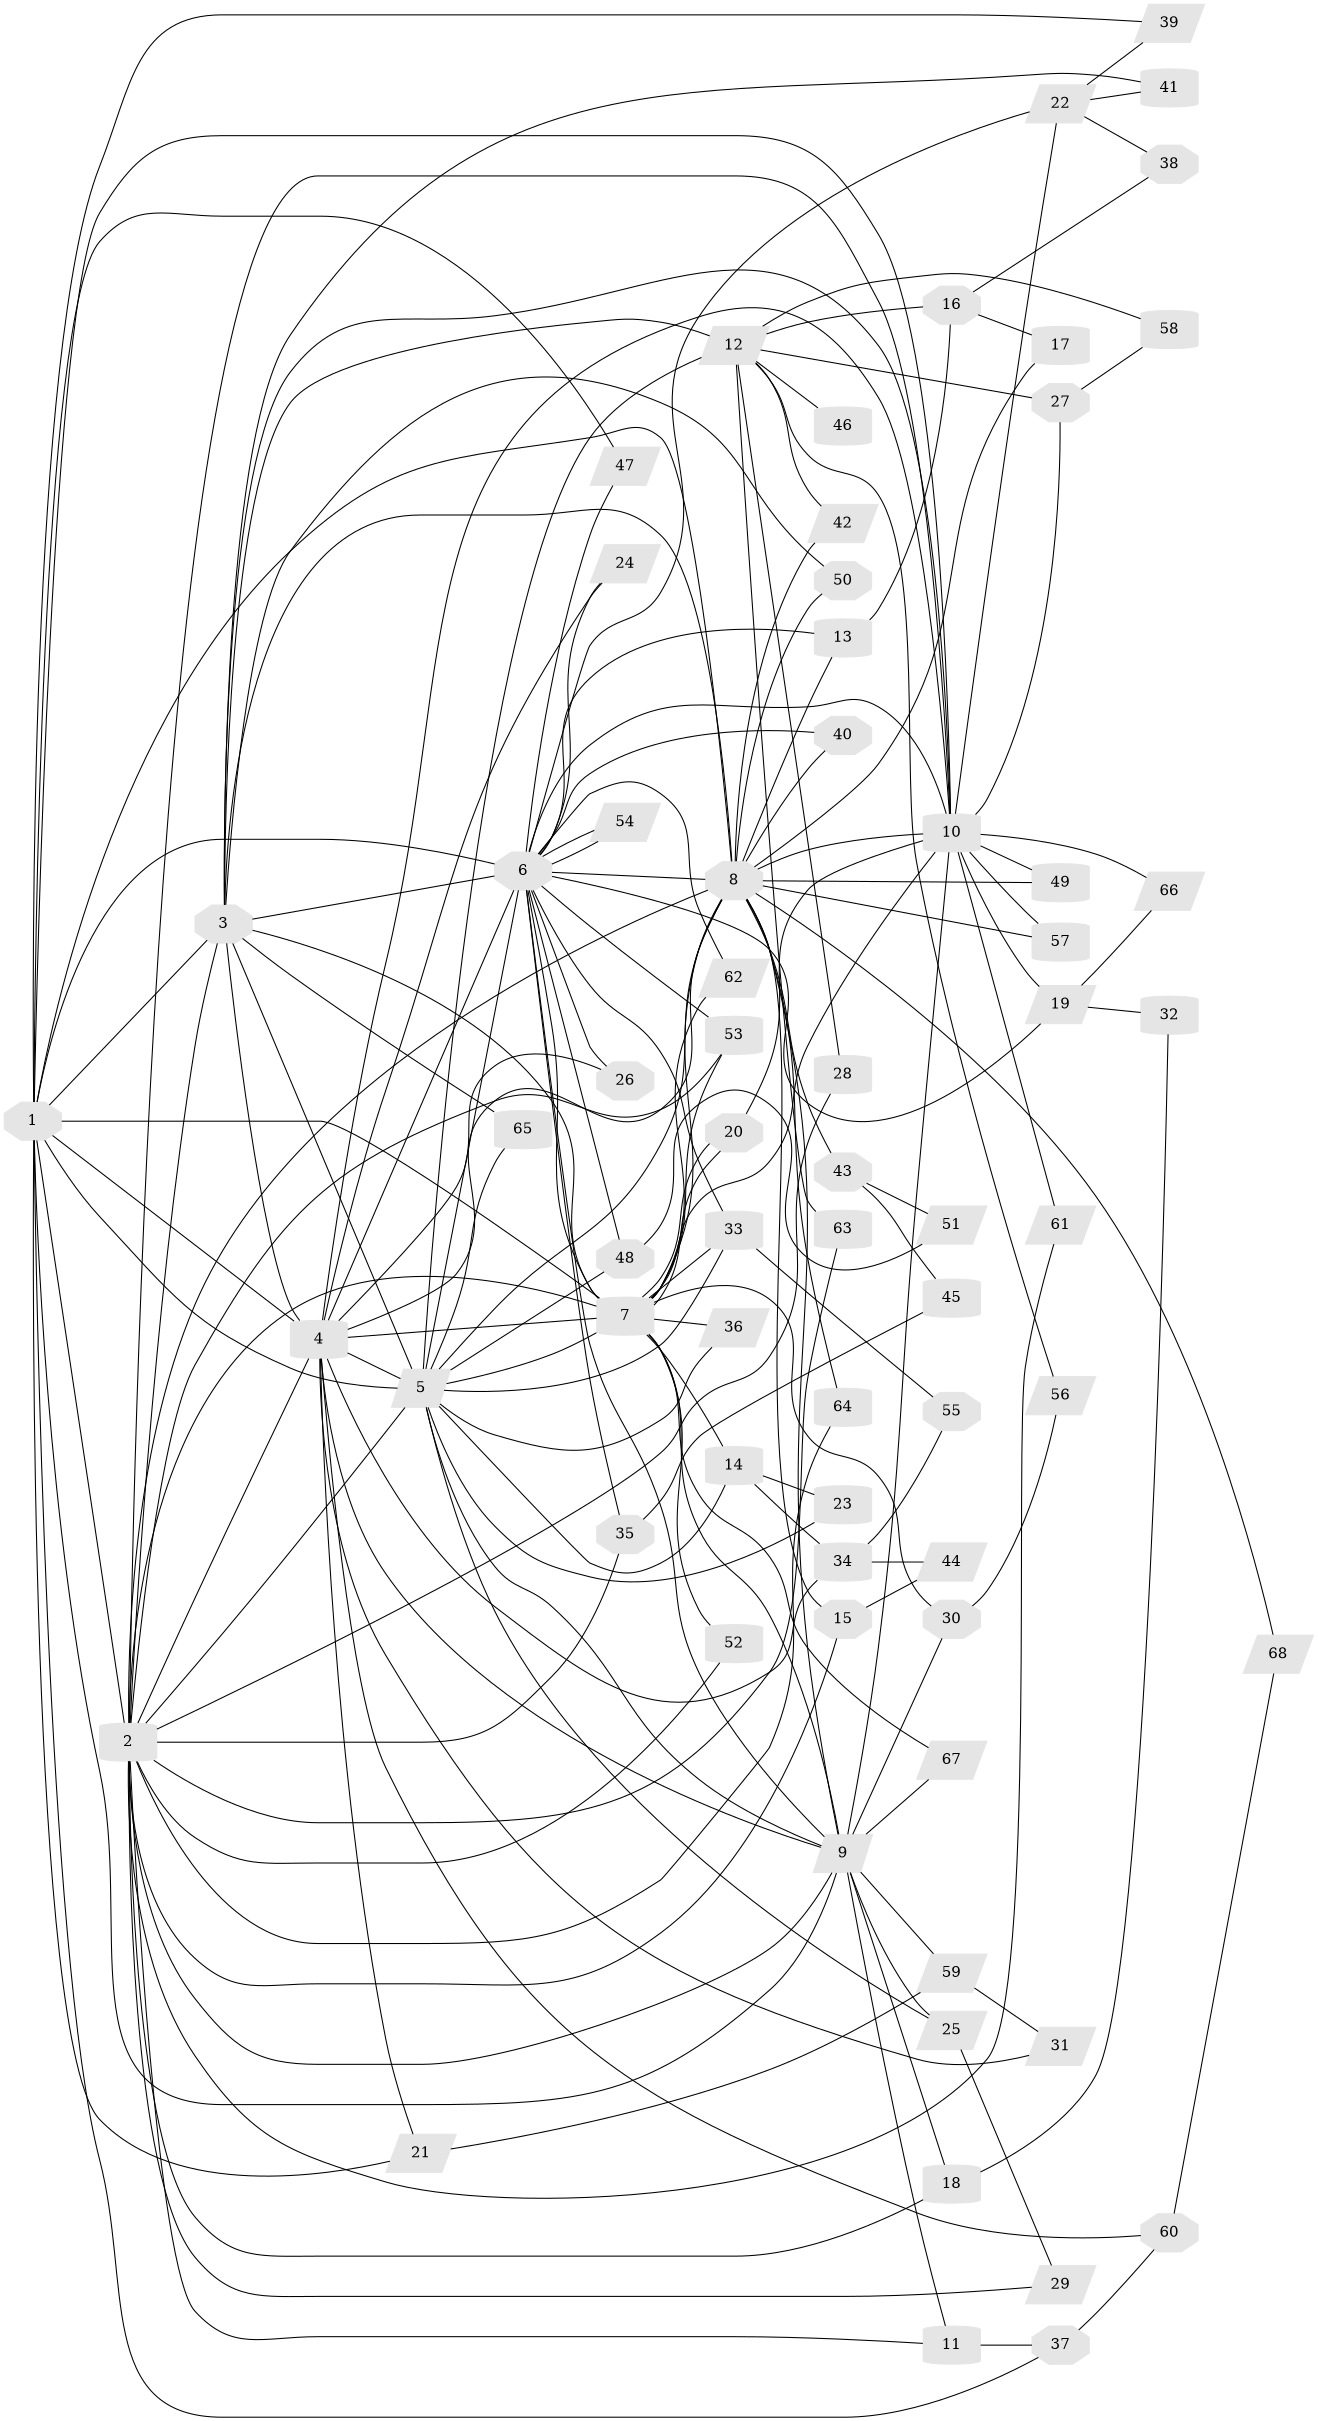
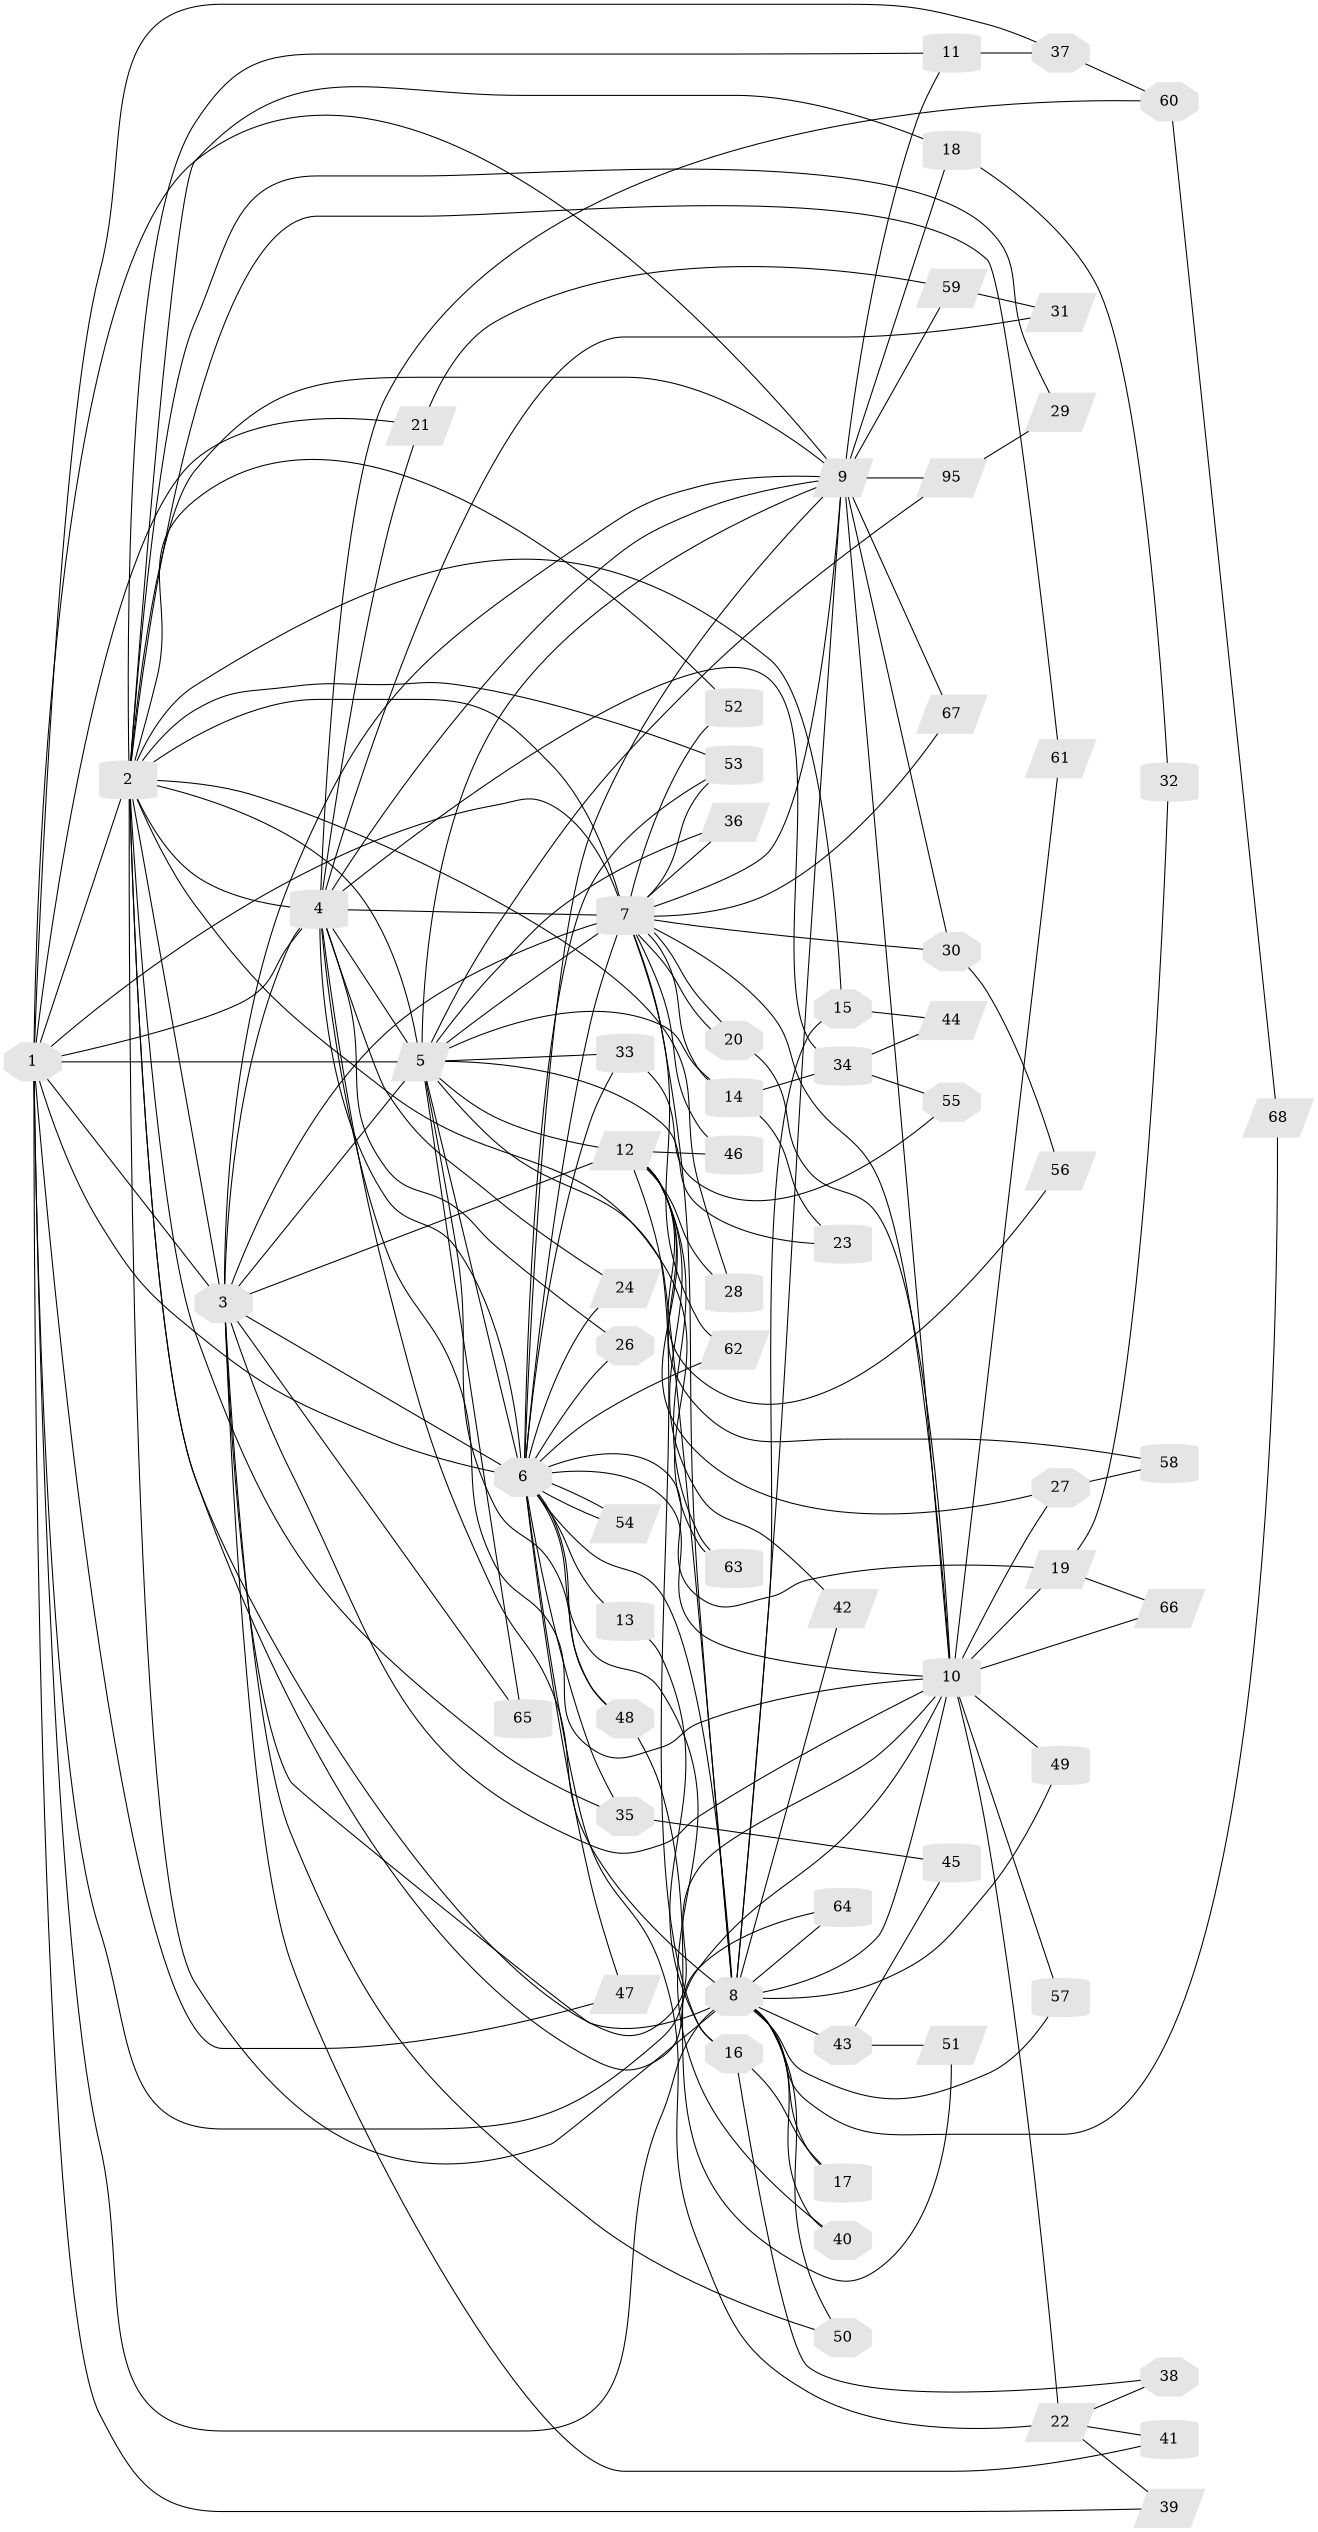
  graph {
    rankdir=LR
    node [color=gray90 shape=cylinder style=filled]
    1 [shape=octagon]
    2
    3 [shape=octagon]
    4
    5 [shape=parallelogram]
    6 [shape=octagon]
    7
    8 [shape=octagon]
    9 [shape=parallelogram]
    10
    21 [shape=parallelogram]
    37 [shape=octagon]
    39 [shape=parallelogram]
    47 [shape=parallelogram]
    11
    15 [shape=octagon]
    18
    28
    29 [shape=parallelogram]
    35 [shape=octagon]
    52
    61 [shape=parallelogram]
    63
    64
    53
    12 [shape=parallelogram]
    41
    50 [shape=octagon]
    65
    26 [shape=octagon]
    24 [shape=parallelogram]
    31 [shape=parallelogram]
    34
    60 [shape=octagon]
    14
    23
-   25 [shape=parallelogram]
+   25 [shape=parallelogram label=95]
    33
    36 [shape=parallelogram]
    48 [shape=octagon]
    13
    19 [shape=parallelogram]
    22 [shape=parallelogram]
    40 [shape=octagon]
    54 [shape=parallelogram]
    62 [shape=parallelogram]
    20 [shape=octagon]
    30 [shape=octagon]
    46
    67 [shape=parallelogram]
    17
    42 [shape=parallelogram]
    43 [shape=octagon]
    49
    57
    68 [shape=parallelogram]
    59 [shape=parallelogram]
    27 [shape=octagon]
    66 [shape=parallelogram]
    44 [shape=parallelogram]
    32
    45
    16 [shape=octagon]
    56 [shape=parallelogram]
    58
    55 [shape=octagon]
    51 [shape=parallelogram]
    38 [shape=octagon]
    1 -- 2
    1 -- 3
    1 -- 4
    1 -- 5
    1 -- 6
    1 -- 7
    1 -- 8
    1 -- 9
    1 -- 10
    1 -- 21
    1 -- 37
    1 -- 39
    1 -- 47
    2 -- 3
    2 -- 4
    2 -- 5
    2 -- 7
    2 -- 8
    2 -- 9
    2 -- 10
    2 -- 11
    2 -- 15
    2 -- 18
    2 -- 28
    2 -- 29
    2 -- 35
    2 -- 52
    2 -- 61
    2 -- 63
    2 -- 64
    2 -- 53
    3 -- 4
    3 -- 5
    3 -- 6
    3 -- 7
    3 -- 8
+   3 -- 9
    3 -- 10
    3 -- 12
    3 -- 41
    3 -- 50
    3 -- 65
    4 -- 5
    4 -- 6
    4 -- 7
    4 -- 8
    4 -- 9
    4 -- 10
    4 -- 21
    4 -- 26
    4 -- 24
    4 -- 31
    4 -- 34
    4 -- 60
    5 -- 6
    5 -- 7
    5 -- 8
    5 -- 9
    5 -- 12
    5 -- 65
    5 -- 14
    5 -- 23
    5 -- 25
    5 -- 33
    5 -- 36
    5 -- 48
    6 -- 7
    6 -- 8
    6 -- 9
    6 -- 10
    6 -- 47
    6 -- 35
    6 -- 53
    6 -- 26
    6 -- 24
    6 -- 33
    6 -- 48
    6 -- 13
    6 -- 19
    6 -- 22
    6 -- 40
    6 -- 54
    6 -- 54
    6 -- 62
    7 -- 8
    7 -- 9
    7 -- 10
    7 -- 52
    7 -- 53
    7 -- 14
    7 -- 36
    7 -- 62
    7 -- 20
    7 -- 20
    7 -- 30
-   7 -- 33
+   7 -- 46
    7 -- 67
    8 -- 9
    8 -- 10
    8 -- 15
    8 -- 64
    8 -- 50
-   8 -- 13
    8 -- 40
    8 -- 17
    8 -- 42
    8 -- 43
    8 -- 49
    8 -- 57
    8 -- 68
    9 -- 10
    9 -- 11
    9 -- 18
    9 -- 25
    9 -- 30
    9 -- 67
    9 -- 59
    10 -- 61
    10 -- 19
    10 -- 22
    10 -- 49
    10 -- 57
    10 -- 27
    10 -- 66
    21 -- 59
    37 -- 60
    11 -- 37
    15 -- 44
    18 -- 32
    35 -- 45
    12 -- 28
    12 -- 63
    12 -- 46
    12 -- 42
    12 -- 27
    12 -- 16
    12 -- 56
    12 -- 58
    34 -- 44
    34 -- 55
    60 -- 68
    14 -- 34
    14 -- 23
    25 -- 29
    33 -- 55
    48 -- 51
    13 -- 16
    19 -- 66
    19 -- 32
    22 -- 39
    22 -- 41
    22 -- 38
    20 -- 10
    30 -- 56
    43 -- 45
    43 -- 51
    59 -- 31
    27 -- 58
    16 -- 17
    16 -- 38
  }
